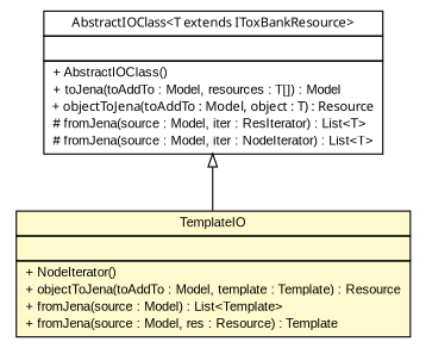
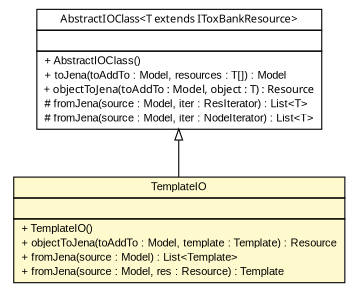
  digraph {
    node [fontcolor=black fontname=arial fontsize=10.0 shape=plaintext]
-   n1 [label=<<table border="0" cellborder="1" cellspacing="0" cellpadding="2" port="p" bgcolor="lemonChiffon" href="./TemplateIO.html"> 		<tr><td><table border="0" cellspacing="0" cellpadding="1"> 			<tr><td> TemplateIO </td></tr> 		</table></td></tr> 		<tr><td><table border="0" cellspacing="0" cellpadding="1"> 			<tr><td align="left">  </td></tr> 		</table></td></tr> 		<tr><td><table border="0" cellspacing="0" cellpadding="1"> 			<tr><td align="left"> + NodeIterator() </td></tr> 			<tr><td align="left"> + objectToJena(toAddTo : Model, template : Template) : Resource </td></tr> 			<tr><td align="left"> + fromJena(source : Model) : List&lt;Template&gt; </td></tr> 			<tr><td align="left"> + fromJena(source : Model, res : Resource) : Template </td></tr> 		</table></td></tr> 		</table>>]
+   n1 [label=<<table border="0" cellborder="1" cellspacing="0" cellpadding="2" port="p" bgcolor="lemonChiffon" href="./TemplateIO.html"> 		<tr><td><table border="0" cellspacing="0" cellpadding="1"> 			<tr><td> TemplateIO </td></tr> 		</table></td></tr> 		<tr><td><table border="0" cellspacing="0" cellpadding="1"> 			<tr><td align="left">  </td></tr> 		</table></td></tr> 		<tr><td><table border="0" cellspacing="0" cellpadding="1"> 			<tr><td align="left"> + TemplateIO() </td></tr> 			<tr><td align="left"> + objectToJena(toAddTo : Model, template : Template) : Resource </td></tr> 			<tr><td align="left"> + fromJena(source : Model) : List&lt;Template&gt; </td></tr> 			<tr><td align="left"> + fromJena(source : Model, res : Resource) : Template </td></tr> 		</table></td></tr> 		</table>>]
    n2 [label=<<table border="0" cellborder="1" cellspacing="0" cellpadding="2" port="p" href="./AbstractIOClass.html"> 		<tr><td><table border="0" cellspacing="0" cellpadding="1"> 			<tr><td><font face="ariali"> AbstractIOClass&lt;T extends IToxBankResource&gt; </font></td></tr> 		</table></td></tr> 		<tr><td><table border="0" cellspacing="0" cellpadding="1"> 			<tr><td align="left">  </td></tr> 		</table></td></tr> 		<tr><td><table border="0" cellspacing="0" cellpadding="1"> 			<tr><td align="left"> + AbstractIOClass() </td></tr> 			<tr><td align="left"> + toJena(toAddTo : Model, resources : T[]) : Model </td></tr> 			<tr><td align="left"><font face="ariali" point-size="10.0"> + objectToJena(toAddTo : Model, object : T) : Resource </font></td></tr> 			<tr><td align="left"> # fromJena(source : Model, iter : ResIterator) : List&lt;T&gt; </td></tr> 			<tr><td align="left"> # fromJena(source : Model, iter : NodeIterator) : List&lt;T&gt; </td></tr> 		</table></td></tr> 		</table>>]
    n2 -> n1 [arrowtail=empty dir=back fontname=arial fontsize=10 headport=p labelfontname=arial labelfontsize=10 tailport=p]
  }
